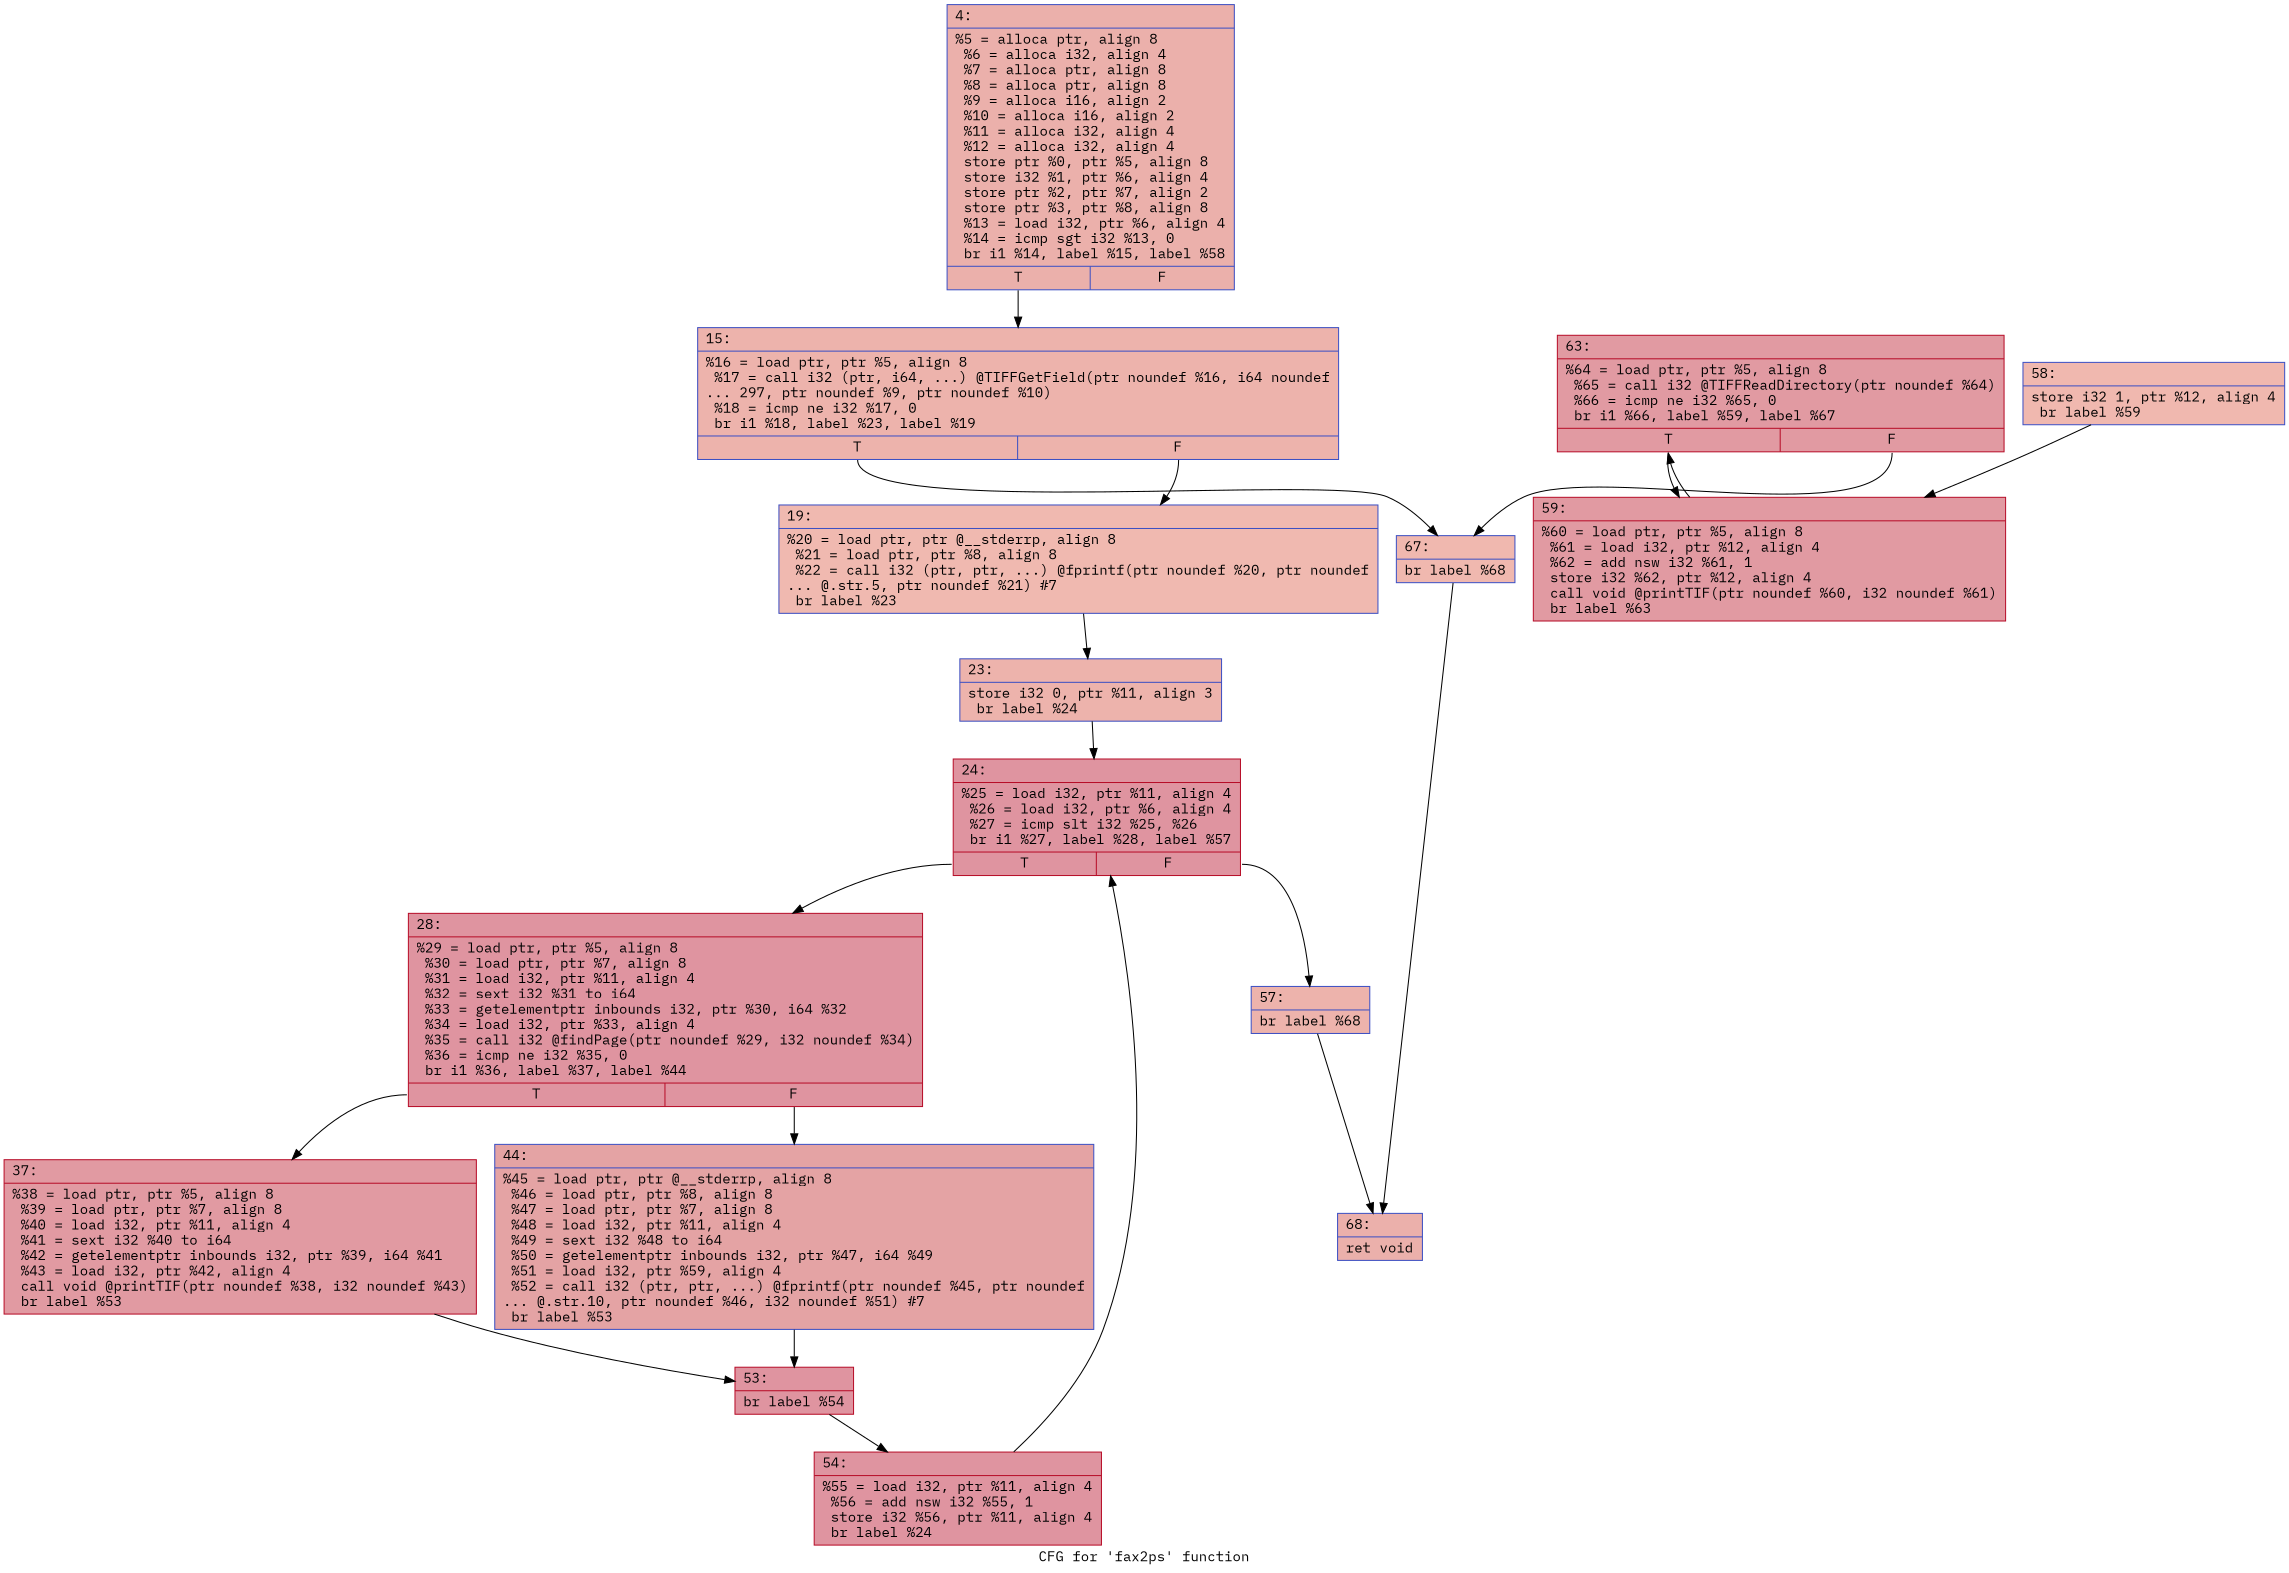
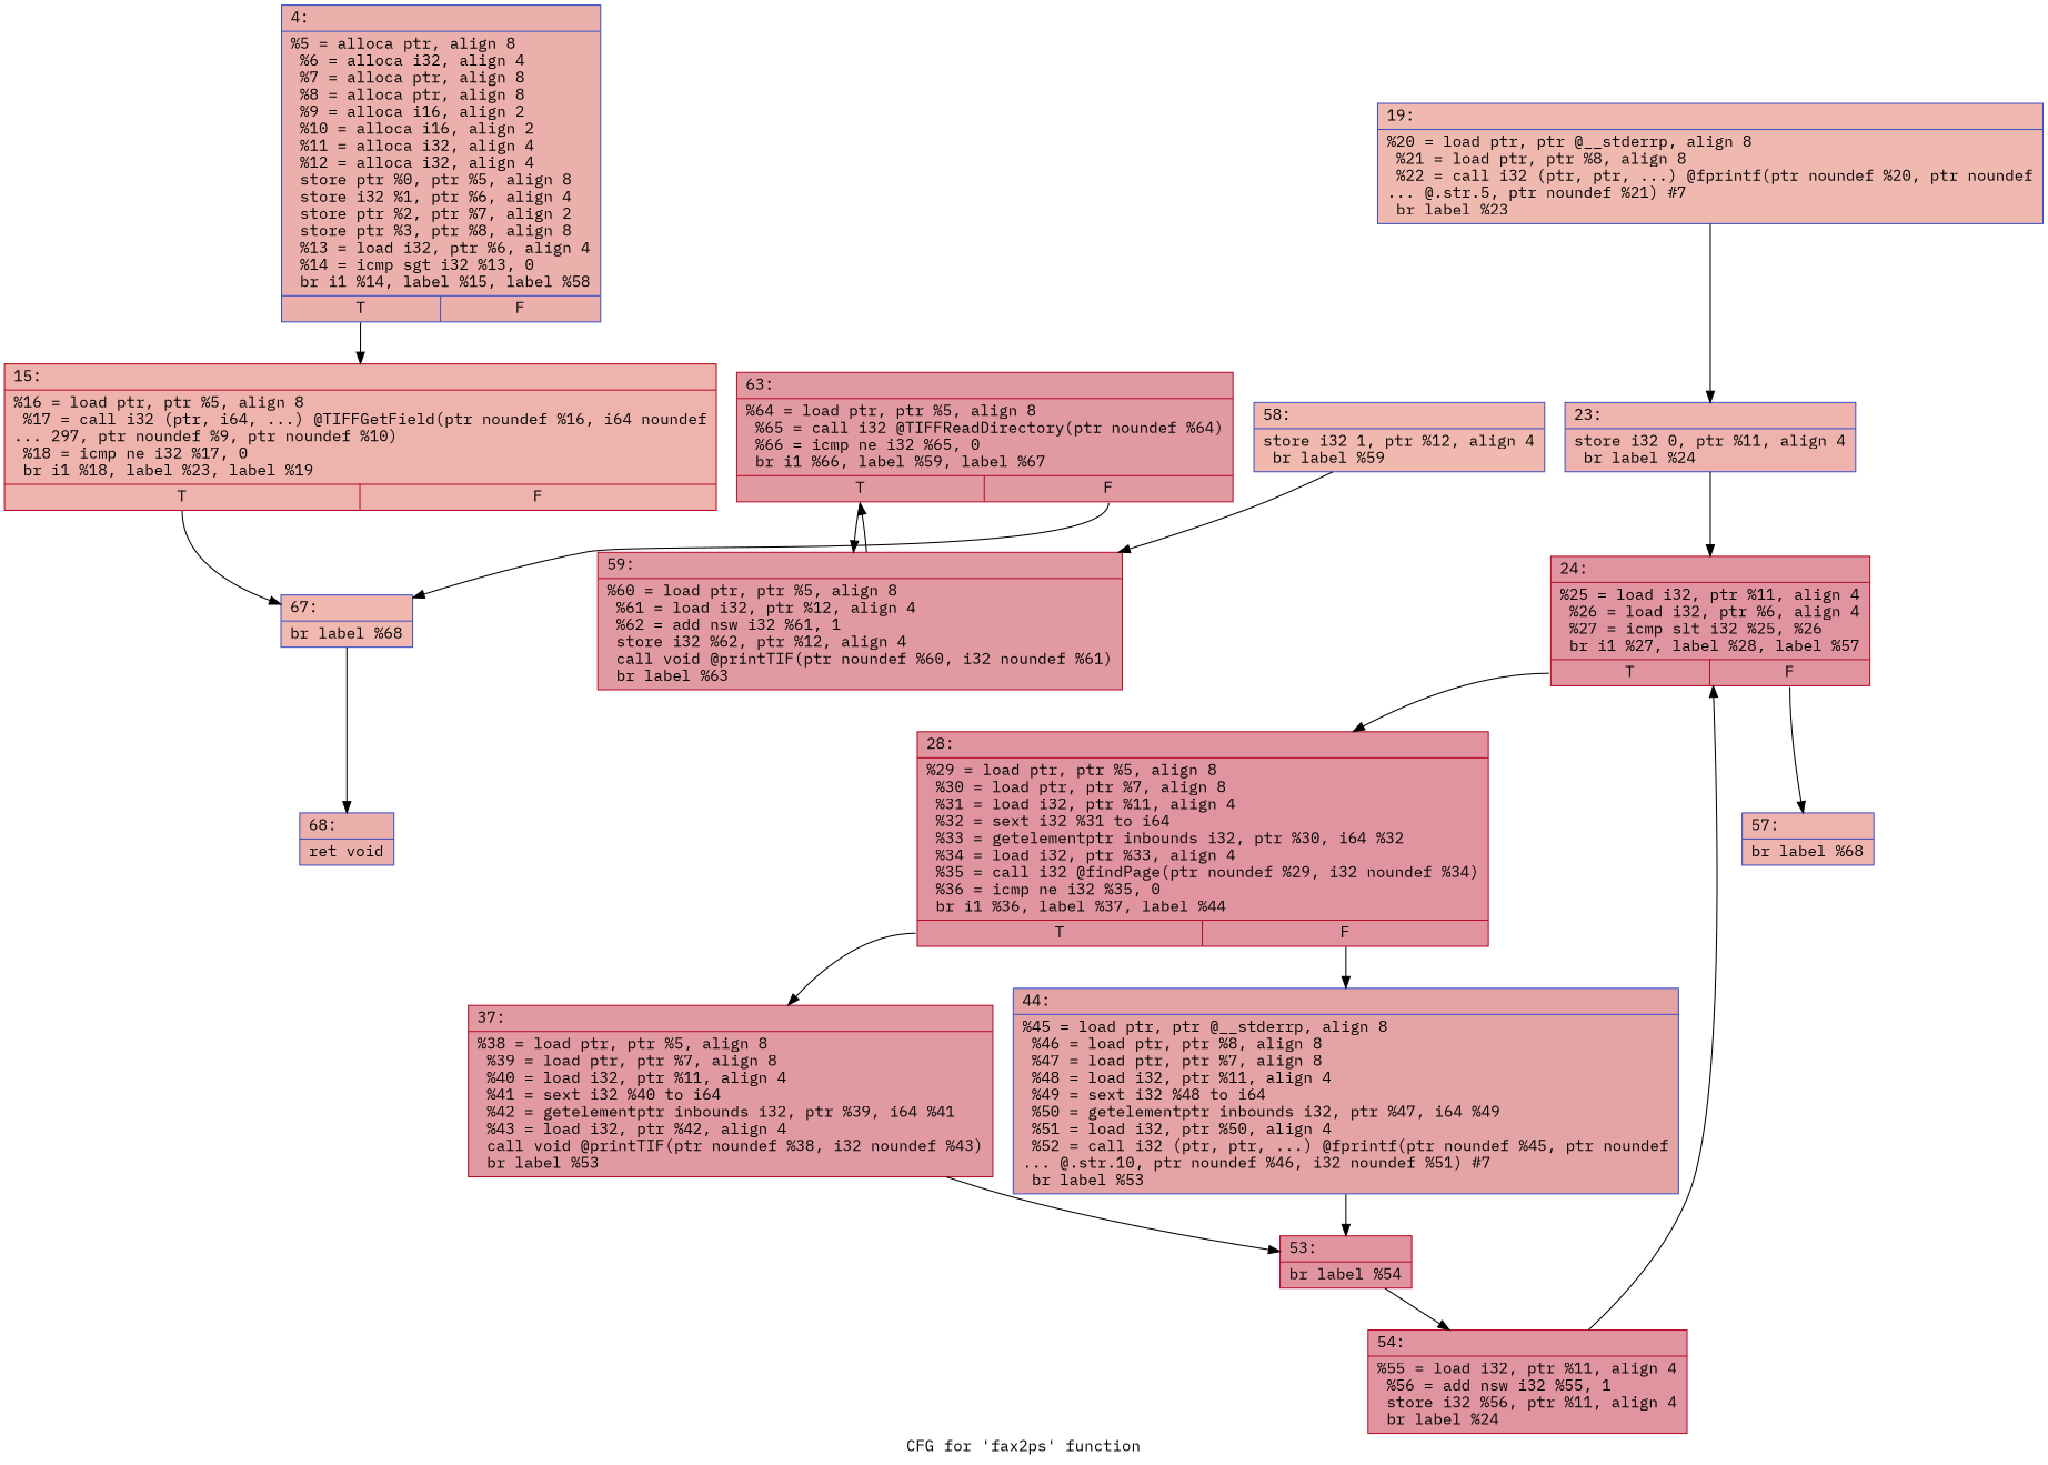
  digraph {
    fontname="IBM Plex Mono"
    label="CFG for 'fax2ps' function"
    node [color="#3d50c3ff" fillcolor="#b70d2870" fontname="IBM Plex Mono" shape=record style=filled]
    edge [fontname="IBM Plex Mono"]
    n1 [fillcolor="#d24b4070" label="{4:\l|  %5 = alloca ptr, align 8\l  %6 = alloca i32, align 4\l  %7 = alloca ptr, align 8\l  %8 = alloca ptr, align 8\l  %9 = alloca i16, align 2\l  %10 = alloca i16, align 2\l  %11 = alloca i32, align 4\l  %12 = alloca i32, align 4\l  store ptr %0, ptr %5, align 8\l  store i32 %1, ptr %6, align 4\l  store ptr %2, ptr %7, align 2\l  store ptr %3, ptr %8, align 8\l  %13 = load i32, ptr %6, align 4\l  %14 = icmp sgt i32 %13, 0\l  br i1 %14, label %15, label %58\l|{<s0>T|<s1>F}}"]
-   n2 [fillcolor="#d6524470" label="{15:\l|  %16 = load ptr, ptr %5, align 8\l  %17 = call i32 (ptr, i64, ...) @TIFFGetField(ptr noundef %16, i64 noundef\l... 297, ptr noundef %9, ptr noundef %10)\l  %18 = icmp ne i32 %17, 0\l  br i1 %18, label %23, label %19\l|{<s0>T|<s1>F}}"]
+   n2 [color="#b70d28ff" fillcolor="#d6524470" label="{15:\l|  %16 = load ptr, ptr %5, align 8\l  %17 = call i32 (ptr, i64, ...) @TIFFGetField(ptr noundef %16, i64 noundef\l... 297, ptr noundef %9, ptr noundef %10)\l  %18 = icmp ne i32 %17, 0\l  br i1 %18, label %23, label %19\l|{<s0>T|<s1>F}}"]
    n3 [fillcolor="#de614d70" label="{19:\l|  %20 = load ptr, ptr @__stderrp, align 8\l  %21 = load ptr, ptr %8, align 8\l  %22 = call i32 (ptr, ptr, ...) @fprintf(ptr noundef %20, ptr noundef\l... @.str.5, ptr noundef %21) #7\l  br label %23\l}"]
    n4 [fillcolor="#dc5d4a70" label="{67:\l|  br label %68\l}"]
    n5 [fillcolor="#dc5d4a70" label="{58:\l|  store i32 1, ptr %12, align 4\l  br label %59\l}"]
    n6 [color="#b70d28ff" fillcolor="#bb1b2c70" label="{59:\l|  %60 = load ptr, ptr %5, align 8\l  %61 = load i32, ptr %12, align 4\l  %62 = add nsw i32 %61, 1\l  store i32 %62, ptr %12, align 4\l  call void @printTIF(ptr noundef %60, i32 noundef %61)\l  br label %63\l}"]
-   n7 [fillcolor="#d6524470" label="{23:\l|  store i32 0, ptr %11, align 3\l  br label %24\l}"]
+   n7 [fillcolor="#d6524470" label="{23:\l|  store i32 0, ptr %11, align 4\l  br label %24\l}"]
    n8 [color="#b70d28ff" label="{24:\l|  %25 = load i32, ptr %11, align 4\l  %26 = load i32, ptr %6, align 4\l  %27 = icmp slt i32 %25, %26\l  br i1 %27, label %28, label %57\l|{<s0>T|<s1>F}}"]
    n9 [color="#b70d28ff" fillcolor="#bb1b2c70" label="{63:\l|  %64 = load ptr, ptr %5, align 8\l  %65 = call i32 @TIFFReadDirectory(ptr noundef %64)\l  %66 = icmp ne i32 %65, 0\l  br i1 %66, label %59, label %67\l|{<s0>T|<s1>F}}"]
    n10 [color="#b70d28ff" label="{28:\l|  %29 = load ptr, ptr %5, align 8\l  %30 = load ptr, ptr %7, align 8\l  %31 = load i32, ptr %11, align 4\l  %32 = sext i32 %31 to i64\l  %33 = getelementptr inbounds i32, ptr %30, i64 %32\l  %34 = load i32, ptr %33, align 4\l  %35 = call i32 @findPage(ptr noundef %29, i32 noundef %34)\l  %36 = icmp ne i32 %35, 0\l  br i1 %36, label %37, label %44\l|{<s0>T|<s1>F}}"]
    n11 [fillcolor="#d6524470" label="{57:\l|  br label %68\l}"]
    n12 [color="#b70d28ff" fillcolor="#bb1b2c70" label="{37:\l|  %38 = load ptr, ptr %5, align 8\l  %39 = load ptr, ptr %7, align 8\l  %40 = load i32, ptr %11, align 4\l  %41 = sext i32 %40 to i64\l  %42 = getelementptr inbounds i32, ptr %39, i64 %41\l  %43 = load i32, ptr %42, align 4\l  call void @printTIF(ptr noundef %38, i32 noundef %43)\l  br label %53\l}"]
-   n13 [fillcolor="#c32e3170" label="{44:\l|  %45 = load ptr, ptr @__stderrp, align 8\l  %46 = load ptr, ptr %8, align 8\l  %47 = load ptr, ptr %7, align 8\l  %48 = load i32, ptr %11, align 4\l  %49 = sext i32 %48 to i64\l  %50 = getelementptr inbounds i32, ptr %47, i64 %49\l  %51 = load i32, ptr %59, align 4\l  %52 = call i32 (ptr, ptr, ...) @fprintf(ptr noundef %45, ptr noundef\l... @.str.10, ptr noundef %46, i32 noundef %51) #7\l  br label %53\l}"]
+   n13 [fillcolor="#c32e3170" label="{44:\l|  %45 = load ptr, ptr @__stderrp, align 8\l  %46 = load ptr, ptr %8, align 8\l  %47 = load ptr, ptr %7, align 8\l  %48 = load i32, ptr %11, align 4\l  %49 = sext i32 %48 to i64\l  %50 = getelementptr inbounds i32, ptr %47, i64 %49\l  %51 = load i32, ptr %50, align 4\l  %52 = call i32 (ptr, ptr, ...) @fprintf(ptr noundef %45, ptr noundef\l... @.str.10, ptr noundef %46, i32 noundef %51) #7\l  br label %53\l}"]
    n14 [fillcolor="#d24b4070" label="{68:\l|  ret void\l}"]
    n15 [color="#b70d28ff" label="{53:\l|  br label %54\l}"]
    n16 [color="#b70d28ff" label="{54:\l|  %55 = load i32, ptr %11, align 4\l  %56 = add nsw i32 %55, 1\l  store i32 %56, ptr %11, align 4\l  br label %24\l}"]
    n1 -> n2 [tailport=s0]
-   n2 -> n3 [tailport=s1]
    n2 -> n4 [tailport=s0]
    n3 -> n7
    n4 -> n14
    n5 -> n6
    n6 -> n9
    n7 -> n8
    n8 -> n10 [tailport=s0]
    n8 -> n11 [tailport=s1]
    n9 -> n4 [tailport=s1]
    n9 -> n6 [tailport=s0]
    n10 -> n12 [tailport=s0]
    n10 -> n13 [tailport=s1]
-   n11 -> n14
    n12 -> n15
    n13 -> n15
    n15 -> n16
    n16 -> n8
  }
